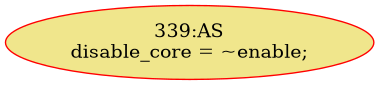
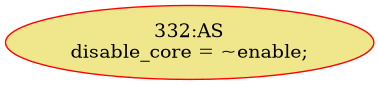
  strict digraph {
-   n1 [ast="<pyverilog.vparser.ast.Assign object at 0x7f79abcb1b50>" def_var="['disable_core']" fillcolor=khaki label="339:AS\ndisable_core = ~enable;" statements="[]" style=filled typ=Assign use_var="['enable']" color=red]
+   n1 [ast="<pyverilog.vparser.ast.Assign object at 0x7f79abcb1b50>" def_var="['disable_core']" fillcolor=khaki label="332:AS\ndisable_core = ~enable;" statements="[]" style=filled typ=Assign use_var="['enable']" color=red]
  }
